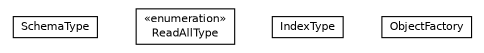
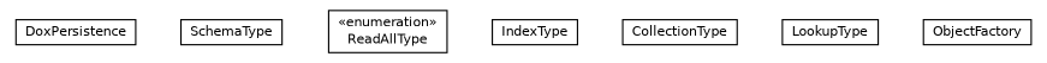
  digraph {
    nodesep=0.25
    ranksep=0.5
    node [fontcolor=black fontname=Helvetica fontsize=10.0 shape=plaintext]
+   n1 [label=<<table title="net.trajano.doxdb.schema.DoxPersistence" border="0" cellborder="1" cellspacing="0" cellpadding="2" port="p" href="./DoxPersistence.html"> 		<tr><td><table border="0" cellspacing="0" cellpadding="1"> <tr><td align="center" balign="center"> DoxPersistence </td></tr> 		</table></td></tr> 		</table>>]
    n2 [label=<<table title="net.trajano.doxdb.schema.SchemaType" border="0" cellborder="1" cellspacing="0" cellpadding="2" port="p" href="./SchemaType.html"> 		<tr><td><table border="0" cellspacing="0" cellpadding="1"> <tr><td align="center" balign="center"> SchemaType </td></tr> 		</table></td></tr> 		</table>>]
    n3 [label=<<table title="net.trajano.doxdb.schema.ReadAllType" border="0" cellborder="1" cellspacing="0" cellpadding="2" port="p" href="./ReadAllType.html"> 		<tr><td><table border="0" cellspacing="0" cellpadding="1"> <tr><td align="center" balign="center"> &#171;enumeration&#187; </td></tr> <tr><td align="center" balign="center"> ReadAllType </td></tr> 		</table></td></tr> 		</table>>]
    n4 [label=<<table title="net.trajano.doxdb.schema.IndexType" border="0" cellborder="1" cellspacing="0" cellpadding="2" port="p" href="./IndexType.html"> 		<tr><td><table border="0" cellspacing="0" cellpadding="1"> <tr><td align="center" balign="center"> IndexType </td></tr> 		</table></td></tr> 		</table>>]
+   n5 [label=<<table title="net.trajano.doxdb.schema.CollectionType" border="0" cellborder="1" cellspacing="0" cellpadding="2" port="p" href="./CollectionType.html"> 		<tr><td><table border="0" cellspacing="0" cellpadding="1"> <tr><td align="center" balign="center"> CollectionType </td></tr> 		</table></td></tr> 		</table>>]
+   n6 [label=<<table title="net.trajano.doxdb.schema.LookupType" border="0" cellborder="1" cellspacing="0" cellpadding="2" port="p" href="./LookupType.html"> 		<tr><td><table border="0" cellspacing="0" cellpadding="1"> <tr><td align="center" balign="center"> LookupType </td></tr> 		</table></td></tr> 		</table>>]
    n7 [label=<<table title="net.trajano.doxdb.schema.ObjectFactory" border="0" cellborder="1" cellspacing="0" cellpadding="2" port="p" href="./ObjectFactory.html"> 		<tr><td><table border="0" cellspacing="0" cellpadding="1"> <tr><td align="center" balign="center"> ObjectFactory </td></tr> 		</table></td></tr> 		</table>>]
  }
